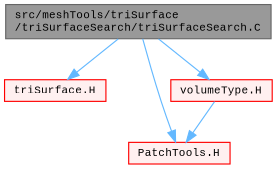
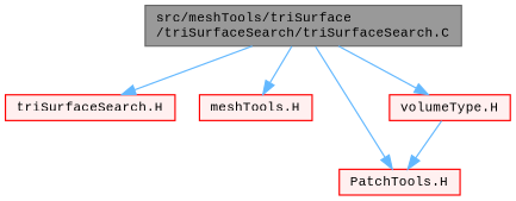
  digraph {
    fontname="Liberation Mono"
    node [color=red fillcolor="#FFF0F0" fontname="Liberation Mono" fontsize=10 shape=box style=filled]
    edge [color=steelblue1 fontname="Liberation Mono" fontsize=10 labelfontname=Helvetica labelfontsize=10 style=solid]
    n1 [color=gray40 fillcolor=grey60 fontcolor=black height=0.2 label="src/meshTools/triSurface\l/triSurfaceSearch/triSurfaceSearch.C" width=0.4]
-   n3 [height=0.2 label="triSurface.H" width=0.4]
+   n2 [height=0.2 label="triSurfaceSearch.H" width=0.4]
+   n3 [height=0.2 label="meshTools.H" width=0.4]
    n4 [height=0.2 label="PatchTools.H" width=0.4]
    n5 [height=0.2 label="volumeType.H" width=0.4]
+   n1 -> n2
    n1 -> n3
    n1 -> n4
    n1 -> n5
    n5 -> n4
  }
